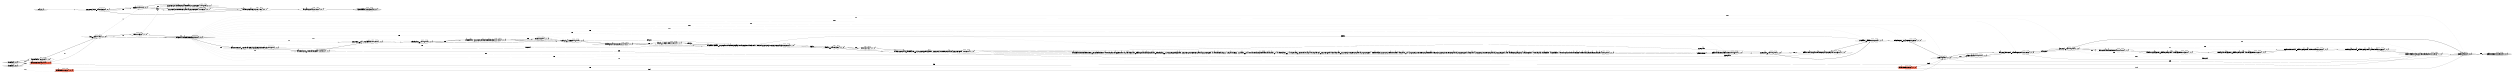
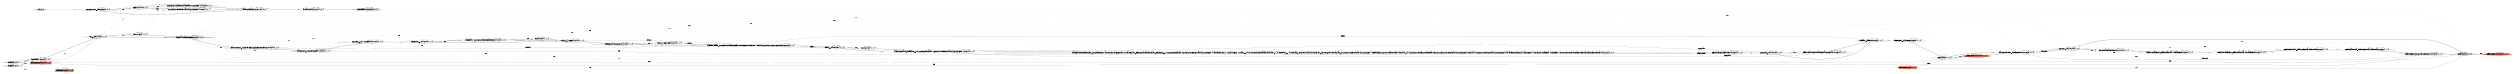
  digraph {
    rankdir=LR
    node [fillcolor=white shape=ellipse style=filled]
    edge [style=bold]
    n1 [label="final Object propertyValue = selectedColumn == 0? prop.property.getDisplayName(): prop.propertySource.getPropertyValue(null,prop.property.getId())@@@26@@@['1', '1', '0']"]
    n2 [label="propertyValue != null@@@64@@@['1', '1', '0']" shape=diamond]
    n3 [label="cellEditor.setValue(UIUtils.normalizePropertyValue(propertyValue))@@@65@@@['1', '1', '0']"]
    n4 [label="final ICellEditorListener cellEditorListener = new ICellEditorListener(){@Override public void applyEditorValue(){try {final Object value = cellEditor.getValue()final Object oldValue = selectedColumn == 0? prop.property.getDisplayName(): prop.propertySource.getPropertyValue(null,prop.property.getId())if (value instanceof String && ((String)value).isEmpty() && oldValue == null) {return}if (DBUtils.compareDataValues(oldValue,value) != 0) {if (selectedColumn == 0) {String newName = CommonUtils.toString(value)String oldPropId = prop.property.getId()Object oldPropValue = prop.propertySource.getPropertyValue(null,prop.property.getId())((DBPNamedObject2)prop.property).setName(newName)if (oldPropValue != null) {prop.propertySource.resetPropertyValueToDefault(oldPropId)prop.propertySource.setPropertyValue(null,prop.property.getId(),oldPropValue)}}{prop.propertySource.setPropertyValue(null,prop.property.getId(),value)}handlePropertyChange(prop)}}catch (Exception e) }@Override public void cancelEditor(){disposeOldEditor()}@Override public void editorValueChanged(boolean oldValidState,boolean newValidState){}}@@@27@@@['1', '1', '0']"]
    n5 [label="curCellEditor = cellEditor@@@67@@@['1', '1', '0']"]
    n6 [label="cellEditor.addListener(cellEditorListener)@@@63@@@['1', '1', '0']"]
    n7 [fillcolor=lightgray label="item.getData() instanceof TreeNode@@@7@@@['1', '1', '0']" shape=diamond]
    n8 [label="final Tree treeControl = super.edu.fdu.CPPDG.tinypdg.pe.ExpressionInfo@c8dc1@@@8@@@['1', '1', '0']"]
    n9 [label="isHidePropertyValue(prop.property)@@@19@@@['1', '1', '0']" shape=diamond]
    n10 [label="final CellEditor cellEditor = PropertyEditorUtils.createPropertyEditor(UIUtils.getActiveWorkbenchWindow(),treeControl,prop.propertySource,prop.property,editStyle)@@@22@@@['1', '1', '0']"]
    n11 [fillcolor=lightgray label="isDef@@@91@@@['1', '1', '0']" shape=diamond]
    n12 [label="editorControl != null@@@73@@@['1', '1', '0']" shape=diamond]
    n13 [label="int editStyle = SWT.LEFT@@@18@@@['1', '1', '0']"]
    n14 [label="selectedColumn == 0@@@13@@@['1', '1', '0']" shape=diamond]
    n15 [label="prop.property == null || !prop.isEditable()@@@10@@@['1', '1', '0']" shape=diamond]
    n16 [label="final TreeNode prop = (TreeNode)item.getData()@@@9@@@['1', '1', '0']"]
    n17 [label="isDef@@@69@@@['1', '1', '0']" shape=diamond]
    n18 [label="selectedProperty = prop.property@@@68@@@['1', '1', '0']"]
    n19 [label="final Control editorControl = cellEditor.getControl()@@@72@@@['1', '1', '0']"]
    n20 [label="cellEditor == null@@@23@@@['1', '1', '0']" shape=diamond]
    n21 [label="return@@@24@@@['1', '1', '0']"]
    n22 [label="editStyle |= SWT.PASSWORD@@@20@@@['1', '1', '0']"]
-   n23 [fillcolor=lightgray label="cellEditor.setFocus()@@@92@@@['1', '1', '0']"]
+   n23 [fillcolor=tomato label="cellEditor.setFocus()@@@92@@@['1', '1', '0']"]
    n24 [label="treeEditor.verticalAlignment = cellEditor.getLayoutData().verticalAlignment@@@85@@@['1', '1', '0']"]
    n25 [label="treeEditor.horizontalAlignment = cellEditor.getLayoutData().horizontalAlignment@@@86@@@['1', '1', '0']"]
    n26 [label="editorControl.addTraverseListener(null)@@@74@@@['1', '1', '0']"]
    n27 [label="treeEditor.grabHorizontal = cellEditor.getLayoutData().grabHorizontal@@@88@@@['1', '1', '0']"]
    n28 [label="treeEditor.setEditor(editorControl,item,selectedColumn)@@@89@@@['1', '1', '0']"]
    n29 [label="treeEditor.minimumWidth = cellEditor.getLayoutData().minimumWidth@@@87@@@['1', '1', '0']"]
    n30 [label="!namesEditable || !(prop.property instanceof DBPNamedObject)@@@14@@@['1', '1', '0']" shape=diamond]
-   n31 [label="cellEditor.activate()@@@70@@@['1', '1', '0']"]
+   n31 [fillcolor=tomato label="cellEditor.activate()@@@70@@@['1', '1', '0']"]
    n32 [label="toDefault@@@4@@@['0', '0', '1']" shape=diamond]
    n33 [label="prop.propertySource.resetPropertyValueToDefault(prop.property.getId())@@@5@@@['0', '0', '1']"]
    n34 [label="prop.propertySource.resetPropertyValue(null,prop.property.getId())@@@8@@@['0', '0', '1']"]
    n35 [label="handlePropertyChange(prop)@@@11@@@['0', '0', '1']"]
    n36 [label="item == null@@@4@@@['1', '1', '0']" shape=diamond]
    n37 [label="return@@@5@@@['1', '1', '0']"]
    n38 [fillcolor=tomato label="final TreeItem item@@@2@@@['1', '1', '0']" shape=box]
    n39 [label="return@@@15@@@['1', '1', '0']"]
    n40 [fillcolor=lightgray label="disposeOldEditor()@@@13@@@['0', '0', '1']"]
    n41 [fillcolor=lightgray label="showEditor['1', '0', '0']" shape=diamond]
    n42 [label="disposeOldEditor()@@@3@@@['1', '1', '0']"]
    n43 [fillcolor=tomato label="boolean isDef@@@2@@@['1', '0', '0']" shape=box]
    n44 [label="this.update(prop,null)@@@12@@@['0', '0', '1']"]
    n45 [fillcolor=tomato label="boolean isDef@@@2@@@['0', '1', '0']" shape=box]
    n46 [label="prop.propertySource != null@@@3@@@['0', '0', '1']" shape=diamond]
    n47 [fillcolor=lightgray label="run['0', '0', '1']" shape=diamond]
    n48 [fillcolor=lightgray label="showEditor['0', '1', '0']" shape=diamond]
    n1 -> n2 [label=propertyValue style=solid]
    n1 -> n3 [label=propertyValue style=solid]
    n1 -> n4
    n2 -> n3
    n2 -> n3 [label=true style=dotted]
    n2 -> n5
    n3 -> n5
    n4 -> n6 [label=cellEditorListener style=solid]
    n4 -> n6
    n5 -> n18
    n6 -> n2
    n7 -> n1 [label=true style=dotted]
    n7 -> n2 [label=true style=dotted]
    n7 -> n4 [label=true style=dotted]
    n7 -> n5 [label=true style=dotted]
    n7 -> n6 [label=true style=dotted]
    n7 -> n8 [label=true style=dotted]
    n7 -> n8
    n7 -> n9 [label=true style=dotted]
    n7 -> n10 [label=true style=dotted]
    n7 -> n11 [label=true style=dotted]
    n7 -> n12 [label=true style=dotted]
    n7 -> n13 [label=true style=dotted]
    n7 -> n14 [label=true style=dotted]
    n7 -> n15 [label=true style=dotted]
    n7 -> n16 [label=true style=dotted]
    n7 -> n17 [label=true style=dotted]
    n7 -> n18 [label=true style=dotted]
    n7 -> n19 [label=true style=dotted]
    n8 -> n10 [label=treeControl style=solid]
    n8 -> n16
    n9 -> n10
    n9 -> n22 [label=true style=dotted]
    n9 -> n22
    n10 -> n5 [label=cellEditor style=solid]
    n10 -> n20 [label=cellEditor style=solid]
    n10 -> n20
    n11 -> n23 [label=true style=dotted]
    n11 -> n23
    n12 -> n11
    n12 -> n24 [label=true style=dotted]
    n12 -> n25 [label=true style=dotted]
    n12 -> n26
    n12 -> n26 [label=true style=dotted]
    n12 -> n27 [label=true style=dotted]
    n12 -> n28 [label=true style=dotted]
    n12 -> n29 [label=true style=dotted]
    n13 -> n9
    n13 -> n10 [label=editStyle style=solid]
    n14 -> n13
    n14 -> n30
    n14 -> n30 [label=true style=dotted]
    n15 -> n14
    n16 -> n4 [label=prop style=solid]
    n16 -> n15
    n17 -> n11 [label=isDef style=solid]
    n17 -> n19
    n17 -> n31 [label=true style=dotted]
    n17 -> n31
    n18 -> n17
    n19 -> n12 [label=editorControl style=solid]
    n19 -> n12
    n19 -> n28 [label=editorControl style=solid]
    n20 -> n1
    n20 -> n21 [label=true style=dotted]
    n20 -> n21
    n21 -> n1
    n22 -> n10 [label=editStyle style=solid]
    n22 -> n10
    n24 -> n25
    n25 -> n29
    n26 -> n24
    n27 -> n28
    n28 -> n11
    n29 -> n27
    n30 -> n13
    n30 -> n39 [label=true style=dotted]
    n30 -> n39
    n31 -> n19
    n32 -> n33
    n32 -> n33 [label=true style=dotted]
    n32 -> n34
    n32 -> n34 [label=false style=dotted]
    n33 -> n35
    n34 -> n35
    n35 -> n44
    n36 -> n7
    n36 -> n32 [label=0 style=dashed]
    n36 -> n37 [label=true style=dotted]
    n36 -> n37
    n37 -> n7
    n37 -> n33 [label=0 style=dashed]
    n38 -> n28 [label=item style=solid]
    n38 -> n36 [label=item style=solid]
    n39 -> n13
    n41 -> n38 [label=true style=dotted]
    n41 -> n42
    n41 -> n43 [label=true style=dotted]
    n42 -> n36
-   n43 -> n17 [label=isDef style=solid]
+   n38 -> n17 [label=isDef style=solid]
    n44 -> n40
    n45 -> n11 [label=isDef style=solid]
    n45 -> n17 [label=isDef style=solid]
    n46 -> n32
    n46 -> n32 [label=true style=dotted]
    n46 -> n35
    n47 -> n46
    n48 -> n38 [label=true style=dotted]
    n48 -> n42
    n48 -> n45 [label=true style=dotted]
  }
